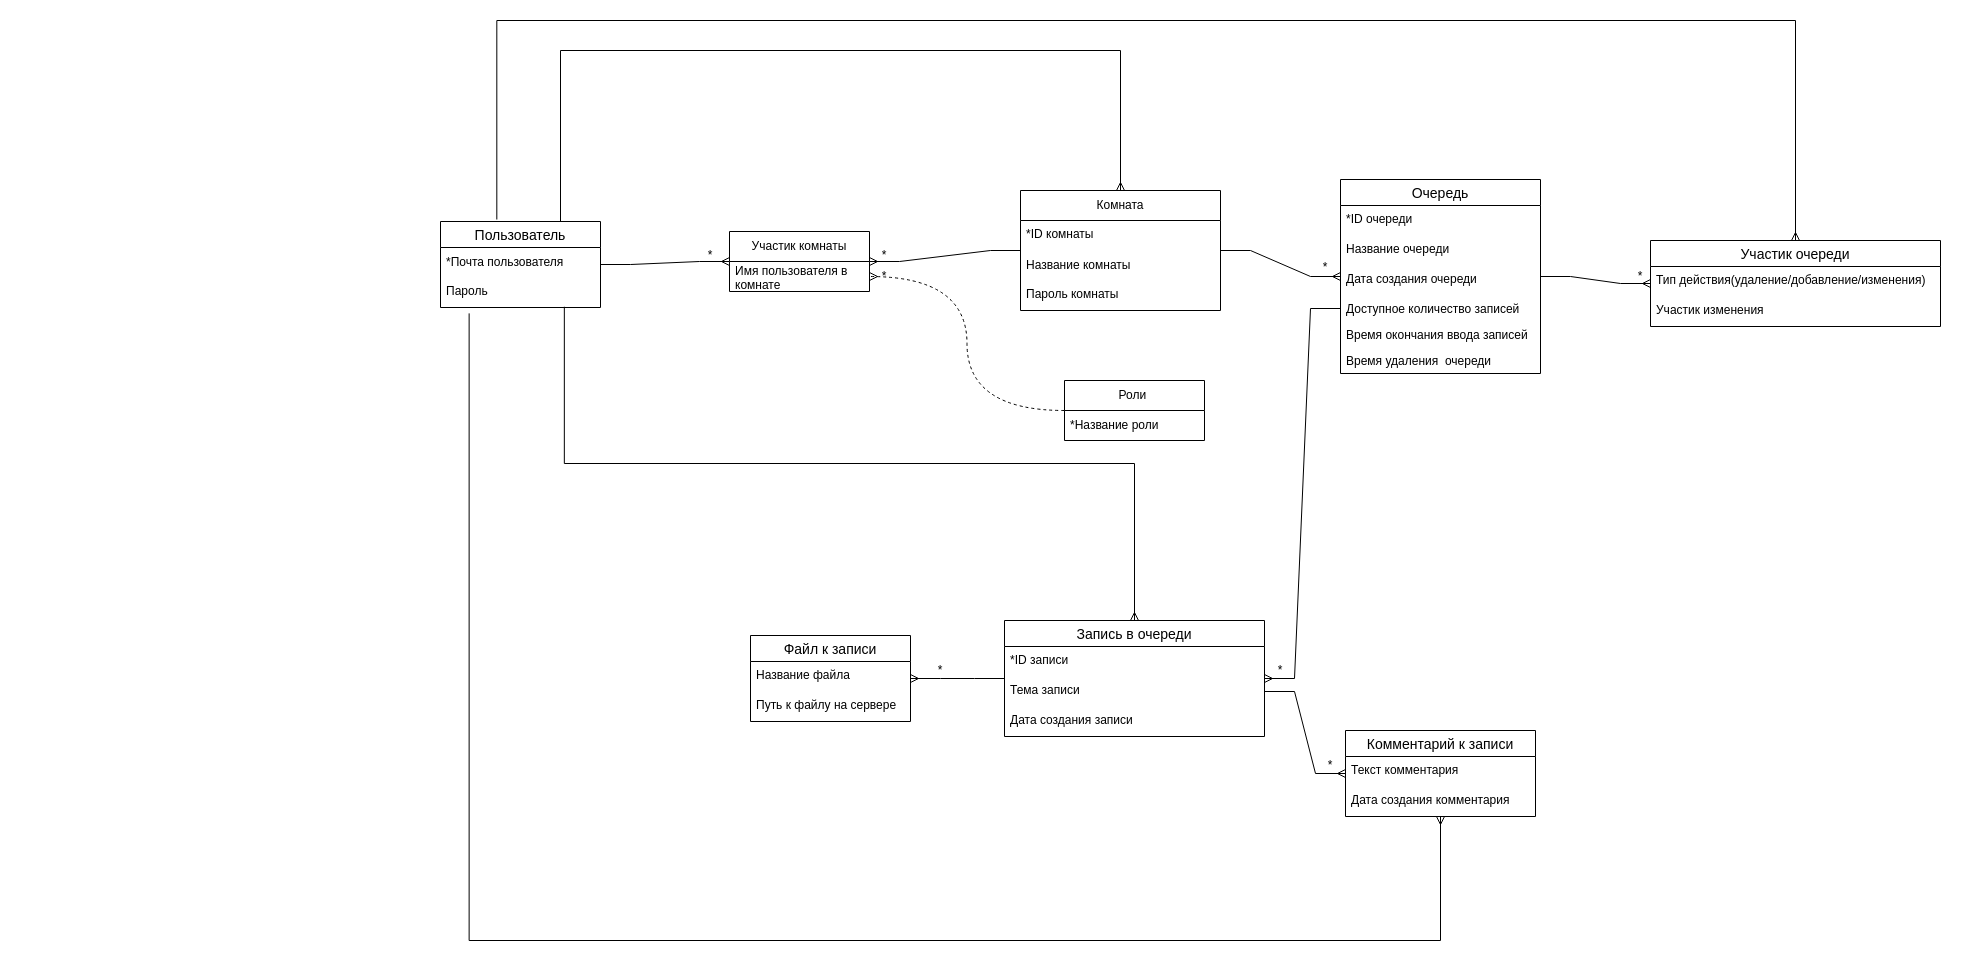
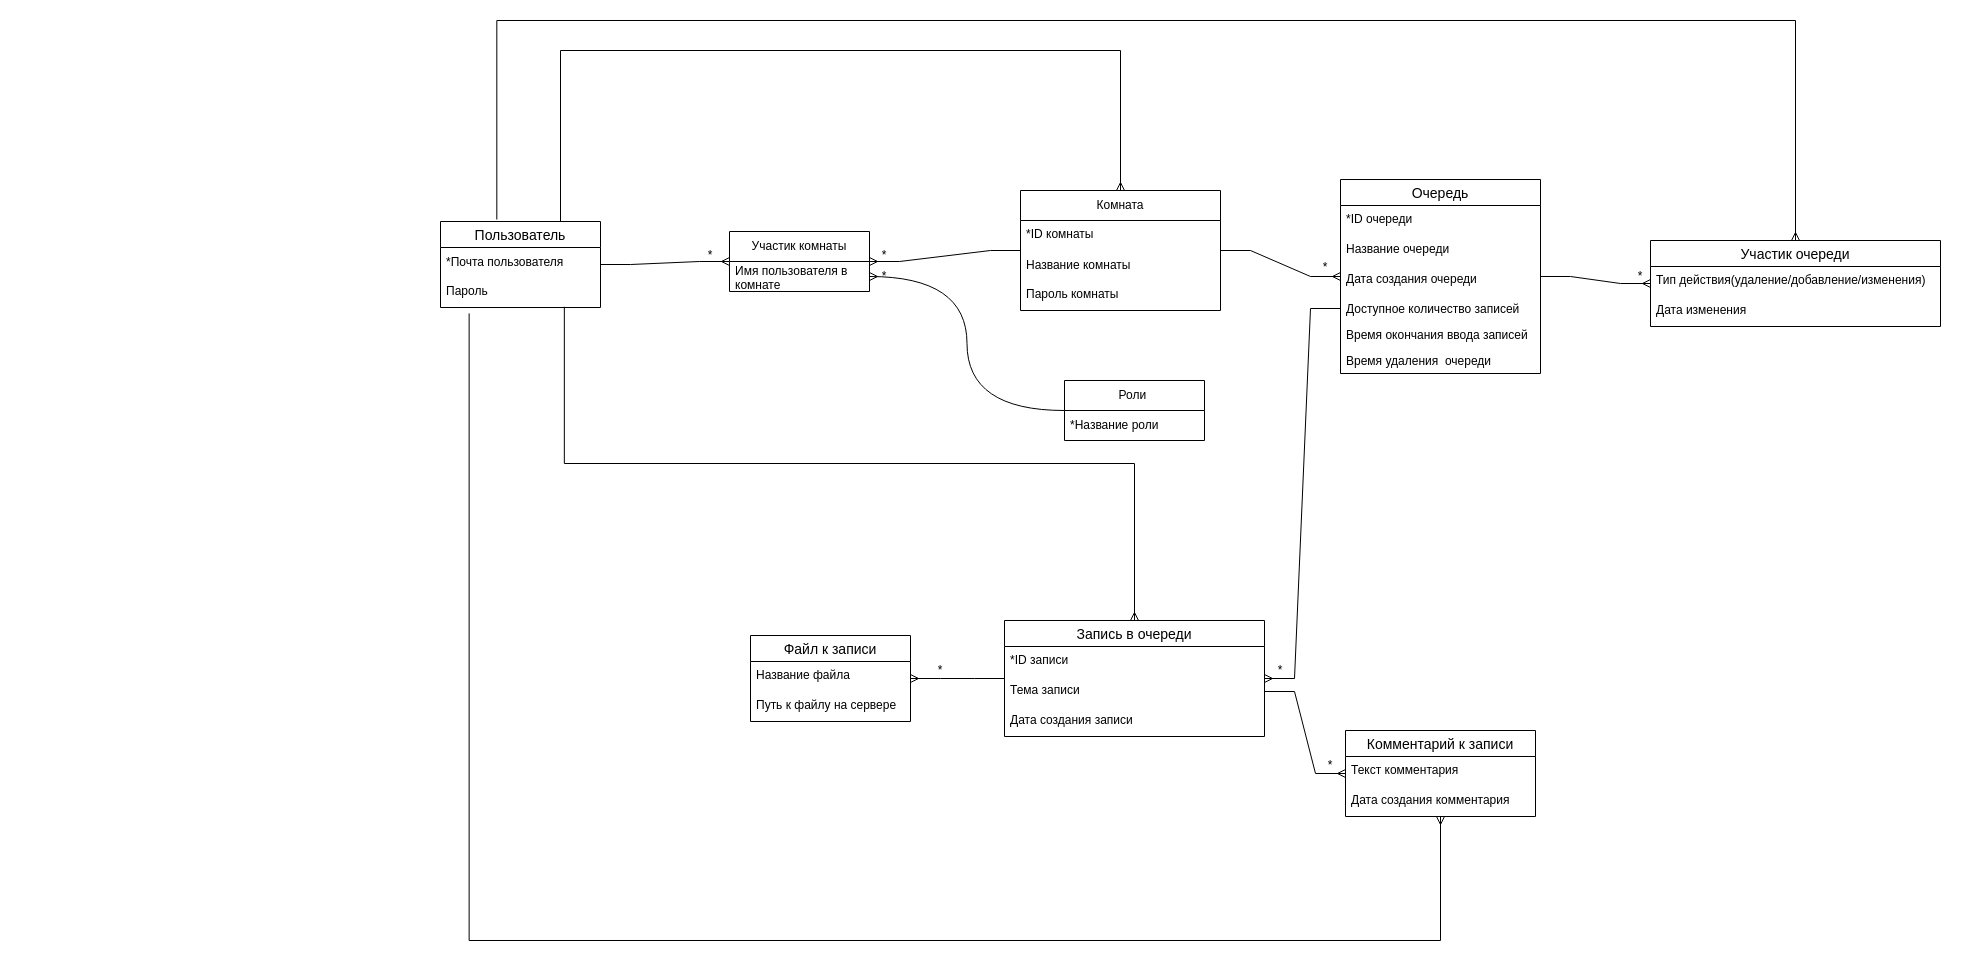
  <mxCell id="0" />
  <mxCell id="1" parent="0" />
  <mxCell id="2" value="Пользователь" style="swimlane;fontStyle=0;childLayout=stackLayout;horizontal=1;startSize=26;horizontalStack=0;resizeParent=1;resizeParentMax=0;resizeLast=0;collapsible=1;marginBottom=0;align=center;fontSize=14;" vertex="1" parent="1"><mxGeometry y="221" width="160" height="86" as="geometry" x="440" /></mxCell>
  <mxCell id="3" value="*Почта пользователя" style="text;strokeColor=none;fillColor=none;align=left;verticalAlign=middle;spacingLeft=4;spacingRight=4;overflow=hidden;points=[[0,0.5],[1,0.5]];portConstraint=eastwest;rotatable=0;whiteSpace=wrap;html=1;" vertex="1" parent="2"><mxGeometry y="26" width="160" height="30" as="geometry" /></mxCell>
  <mxCell id="4" value="Пароль" style="text;strokeColor=none;fillColor=none;spacingLeft=4;spacingRight=4;overflow=hidden;rotatable=0;points=[[0,0.5],[1,0.5]];portConstraint=eastwest;fontSize=12;whiteSpace=wrap;html=1;" vertex="1" parent="2"><mxGeometry y="56" width="160" height="30" as="geometry" /></mxCell>
  <mxCell id="5" value="Очередь" style="swimlane;fontStyle=0;childLayout=stackLayout;horizontal=1;startSize=26;horizontalStack=0;resizeParent=1;resizeParentMax=0;resizeLast=0;collapsible=1;marginBottom=0;align=center;fontSize=14;" vertex="1" parent="1"><mxGeometry x="1340" y="179" width="200" height="194" as="geometry" /></mxCell>
  <mxCell id="6" value="*ID очереди" style="text;strokeColor=none;fillColor=none;spacingLeft=4;spacingRight=4;overflow=hidden;rotatable=0;points=[[0,0.5],[1,0.5]];portConstraint=eastwest;fontSize=12;whiteSpace=wrap;html=1;" vertex="1" parent="5"><mxGeometry y="26" width="200" height="30" as="geometry" /></mxCell>
  <mxCell id="7" value="Название очереди" style="text;strokeColor=none;fillColor=none;spacingLeft=4;spacingRight=4;overflow=hidden;rotatable=0;points=[[0,0.5],[1,0.5]];portConstraint=eastwest;fontSize=12;whiteSpace=wrap;html=1;" vertex="1" parent="5"><mxGeometry y="56" width="200" height="30" as="geometry" /></mxCell>
  <mxCell id="8" value="Дата создания очереди" style="text;strokeColor=none;fillColor=none;spacingLeft=4;spacingRight=4;overflow=hidden;rotatable=0;points=[[0,0.5],[1,0.5]];portConstraint=eastwest;fontSize=12;whiteSpace=wrap;html=1;" vertex="1" parent="5"><mxGeometry y="86" width="200" height="30" as="geometry" /></mxCell>
  <mxCell id="9" value="Доступное количество записей" style="text;strokeColor=none;fillColor=none;spacingLeft=4;spacingRight=4;overflow=hidden;rotatable=0;points=[[0,0.5],[1,0.5]];portConstraint=eastwest;fontSize=12;whiteSpace=wrap;html=1;" vertex="1" parent="5"><mxGeometry y="116" width="200" height="26" as="geometry" /></mxCell>
  <mxCell id="10" value="Время окончания ввода записей" style="text;strokeColor=none;fillColor=none;spacingLeft=4;spacingRight=4;overflow=hidden;rotatable=0;points=[[0,0.5],[1,0.5]];portConstraint=eastwest;fontSize=12;whiteSpace=wrap;html=1;" vertex="1" parent="5"><mxGeometry y="142" width="200" height="26" as="geometry" /></mxCell>
  <mxCell id="11" value="Время удаления&amp;nbsp; очереди" style="text;strokeColor=none;fillColor=none;spacingLeft=4;spacingRight=4;overflow=hidden;rotatable=0;points=[[0,0.5],[1,0.5]];portConstraint=eastwest;fontSize=12;whiteSpace=wrap;html=1;" vertex="1" parent="5"><mxGeometry y="168" width="200" height="26" as="geometry" /></mxCell>
  <mxCell id="12" value="Запись в очереди" style="swimlane;fontStyle=0;childLayout=stackLayout;horizontal=1;startSize=26;horizontalStack=0;resizeParent=1;resizeParentMax=0;resizeLast=0;collapsible=1;marginBottom=0;align=center;fontSize=14;" vertex="1" parent="1"><mxGeometry x="1004" y="620" width="260" height="116" as="geometry" /></mxCell>
  <mxCell id="13" value="*ID записи" style="text;strokeColor=none;fillColor=none;spacingLeft=4;spacingRight=4;overflow=hidden;rotatable=0;points=[[0,0.5],[1,0.5]];portConstraint=eastwest;fontSize=12;whiteSpace=wrap;html=1;" vertex="1" parent="12"><mxGeometry y="26" width="260" height="30" as="geometry" /></mxCell>
  <mxCell id="14" value="Тема записи" style="text;strokeColor=none;fillColor=none;spacingLeft=4;spacingRight=4;overflow=hidden;rotatable=0;points=[[0,0.5],[1,0.5]];portConstraint=eastwest;fontSize=12;whiteSpace=wrap;html=1;" vertex="1" parent="12"><mxGeometry y="56" width="260" height="30" as="geometry" /></mxCell>
  <mxCell id="15" value="Дата создания записи" style="text;strokeColor=none;fillColor=none;spacingLeft=4;spacingRight=4;overflow=hidden;rotatable=0;points=[[0,0.5],[1,0.5]];portConstraint=eastwest;fontSize=12;whiteSpace=wrap;html=1;" vertex="1" parent="12"><mxGeometry y="86" width="260" height="30" as="geometry" /></mxCell>
  <mxCell id="16" value="Комментарий к записи" style="swimlane;fontStyle=0;childLayout=stackLayout;horizontal=1;startSize=26;horizontalStack=0;resizeParent=1;resizeParentMax=0;resizeLast=0;collapsible=1;marginBottom=0;align=center;fontSize=14;" vertex="1" parent="1"><mxGeometry x="1345" y="730" width="190" height="86" as="geometry" /></mxCell>
  <mxCell id="17" value="Текст комментария" style="text;strokeColor=none;fillColor=none;spacingLeft=4;spacingRight=4;overflow=hidden;rotatable=0;points=[[0,0.5],[1,0.5]];portConstraint=eastwest;fontSize=12;whiteSpace=wrap;html=1;" vertex="1" parent="16"><mxGeometry y="26" width="190" height="30" as="geometry" /></mxCell>
  <mxCell id="18" value="Дата создания комментария" style="text;strokeColor=none;fillColor=none;spacingLeft=4;spacingRight=4;overflow=hidden;rotatable=0;points=[[0,0.5],[1,0.5]];portConstraint=eastwest;fontSize=12;whiteSpace=wrap;html=1;" vertex="1" parent="16"><mxGeometry y="56" width="190" height="30" as="geometry" /></mxCell>
  <mxCell id="19" value="Файл к записи" style="swimlane;fontStyle=0;childLayout=stackLayout;horizontal=1;startSize=26;horizontalStack=0;resizeParent=1;resizeParentMax=0;resizeLast=0;collapsible=1;marginBottom=0;align=center;fontSize=14;" vertex="1" parent="1"><mxGeometry x="750" y="635" width="160" height="86" as="geometry" /></mxCell>
  <mxCell id="20" value="Название файла" style="text;strokeColor=none;fillColor=none;spacingLeft=4;spacingRight=4;overflow=hidden;rotatable=0;points=[[0,0.5],[1,0.5]];portConstraint=eastwest;fontSize=12;whiteSpace=wrap;html=1;" vertex="1" parent="19"><mxGeometry y="26" width="160" height="30" as="geometry" /></mxCell>
  <mxCell id="21" value="Путь к файлу на сервере" style="text;strokeColor=none;fillColor=none;spacingLeft=4;spacingRight=4;overflow=hidden;rotatable=0;points=[[0,0.5],[1,0.5]];portConstraint=eastwest;fontSize=12;whiteSpace=wrap;html=1;" vertex="1" parent="19"><mxGeometry y="56" width="160" height="30" as="geometry" /></mxCell>
  <mxCell id="22" value="Участик очереди" style="swimlane;fontStyle=0;childLayout=stackLayout;horizontal=1;startSize=26;horizontalStack=0;resizeParent=1;resizeParentMax=0;resizeLast=0;collapsible=1;marginBottom=0;align=center;fontSize=14;" vertex="1" parent="1"><mxGeometry x="1650" y="240" width="290" height="86" as="geometry" /></mxCell>
  <mxCell id="23" value="Тип действия(удаление/добавление/изменения)" style="text;strokeColor=none;fillColor=none;spacingLeft=4;spacingRight=4;overflow=hidden;rotatable=0;points=[[0,0.5],[1,0.5]];portConstraint=eastwest;fontSize=12;whiteSpace=wrap;html=1;" vertex="1" parent="22"><mxGeometry y="26" width="290" height="30" as="geometry" /></mxCell>
- <mxCell id="24" value="Участик изменения" style="text;strokeColor=none;fillColor=none;spacingLeft=4;spacingRight=4;overflow=hidden;rotatable=0;points=[[0,0.5],[1,0.5]];portConstraint=eastwest;fontSize=12;whiteSpace=wrap;html=1;" vertex="1" parent="22"><mxGeometry y="56" width="290" height="30" as="geometry" /></mxCell>
+ <mxCell id="24" value="Дата изменения" style="text;strokeColor=none;fillColor=none;spacingLeft=4;spacingRight=4;overflow=hidden;rotatable=0;points=[[0,0.5],[1,0.5]];portConstraint=eastwest;fontSize=12;whiteSpace=wrap;html=1;" vertex="1" parent="22"><mxGeometry y="56" width="290" height="30" as="geometry" /></mxCell>
  <mxCell id="25" value="" style="edgeStyle=entityRelationEdgeStyle;fontSize=12;html=1;endArrow=ERmany;rounded=0;" edge="1" parent="1" source="9" target="12"><mxGeometry width="100" height="100" relative="1" as="geometry"><mxPoint x="1180" y="740" as="sourcePoint" /><mxPoint x="1280" y="640" as="targetPoint" /></mxGeometry></mxCell>
  <mxCell id="26" value="" style="edgeStyle=entityRelationEdgeStyle;fontSize=12;html=1;endArrow=ERmany;rounded=0;" edge="1" parent="1" source="12" target="19"><mxGeometry width="100" height="100" relative="1" as="geometry"><mxPoint x="930" y="565" as="sourcePoint" /><mxPoint x="1030" y="465" as="targetPoint" /><Array as="points"><mxPoint x="250" y="325" /></Array></mxGeometry></mxCell>
  <mxCell id="27" value="*" style="text;html=1;align=center;verticalAlign=middle;whiteSpace=wrap;rounded=0;" vertex="1" parent="1"><mxGeometry x="910" y="655" width="60" height="30" as="geometry" /></mxCell>
  <mxCell id="28" value="*" style="text;html=1;align=center;verticalAlign=middle;whiteSpace=wrap;rounded=0;" vertex="1" parent="1"><mxGeometry x="1610" y="261" width="60" height="30" as="geometry" /></mxCell>
  <mxCell id="29" value="*" style="text;html=1;align=center;verticalAlign=middle;whiteSpace=wrap;rounded=0;" vertex="1" parent="1"><mxGeometry x="1300" y="750" width="60" height="30" as="geometry" /></mxCell>
  <mxCell id="30" value="*" style="text;html=1;align=center;verticalAlign=middle;whiteSpace=wrap;rounded=0;" vertex="1" parent="1"><mxGeometry x="1250" y="655" width="60" height="30" as="geometry" /></mxCell>
  <mxCell id="31" value="" style="edgeStyle=entityRelationEdgeStyle;fontSize=12;html=1;endArrow=ERmany;rounded=0;" edge="1" parent="1" source="14" target="16"><mxGeometry width="100" height="100" relative="1" as="geometry"><mxPoint x="1310" y="695" as="sourcePoint" /><mxPoint x="1410" y="595" as="targetPoint" /></mxGeometry></mxCell>
  <mxCell id="32" value="" style="edgeStyle=entityRelationEdgeStyle;fontSize=12;html=1;endArrow=ERmany;rounded=0;" edge="1" parent="1" source="5" target="22"><mxGeometry width="100" height="100" relative="1" as="geometry"><mxPoint x="1570" y="310" as="sourcePoint" /><mxPoint x="1670" y="210" as="targetPoint" /></mxGeometry></mxCell>
  <mxCell id="33" value="Комната" style="swimlane;fontStyle=0;childLayout=stackLayout;horizontal=1;startSize=30;horizontalStack=0;resizeParent=1;resizeParentMax=0;resizeLast=0;collapsible=1;marginBottom=0;whiteSpace=wrap;html=1;" vertex="1" parent="1"><mxGeometry x="1020" y="190" width="200" height="120" as="geometry" /></mxCell>
  <mxCell id="34" value="*ID комнаты" style="text;strokeColor=none;fillColor=none;spacingLeft=4;spacingRight=4;overflow=hidden;rotatable=0;points=[[0,0.5],[1,0.5]];portConstraint=eastwest;fontSize=12;whiteSpace=wrap;html=1;" vertex="1" parent="33"><mxGeometry y="30" width="200" height="30" as="geometry" /></mxCell>
  <mxCell id="35" value="Название комнаты" style="text;strokeColor=none;fillColor=none;align=left;verticalAlign=middle;spacingLeft=4;spacingRight=4;overflow=hidden;points=[[0,0.5],[1,0.5]];portConstraint=eastwest;rotatable=0;whiteSpace=wrap;html=1;" vertex="1" parent="33"><mxGeometry y="60" width="200" height="30" as="geometry" /></mxCell>
  <mxCell id="36" value="Пароль комнаты" style="text;strokeColor=none;fillColor=none;spacingLeft=4;spacingRight=4;overflow=hidden;rotatable=0;points=[[0,0.5],[1,0.5]];portConstraint=eastwest;fontSize=12;whiteSpace=wrap;html=1;" vertex="1" parent="33"><mxGeometry y="90" width="200" height="30" as="geometry" /></mxCell>
  <mxCell id="37" value="" style="edgeStyle=entityRelationEdgeStyle;fontSize=12;html=1;endArrow=ERmany;rounded=0;" edge="1" parent="1" source="33" target="5"><mxGeometry width="100" height="100" relative="1" as="geometry"><mxPoint x="1170" y="420" as="sourcePoint" /><mxPoint x="1200" y="270" as="targetPoint" /><Array as="points"><mxPoint x="1040" y="380" /></Array></mxGeometry></mxCell>
  <mxCell id="38" value="Роли&amp;nbsp;" style="swimlane;fontStyle=0;childLayout=stackLayout;horizontal=1;startSize=30;horizontalStack=0;resizeParent=1;resizeParentMax=0;resizeLast=0;collapsible=1;marginBottom=0;whiteSpace=wrap;html=1;" vertex="1" parent="1"><mxGeometry x="1064" y="380" width="140" height="60" as="geometry" /></mxCell>
  <mxCell id="39" value="*Название роли" style="text;strokeColor=none;fillColor=none;align=left;verticalAlign=middle;spacingLeft=4;spacingRight=4;overflow=hidden;points=[[0,0.5],[1,0.5]];portConstraint=eastwest;rotatable=0;whiteSpace=wrap;html=1;" vertex="1" parent="38"><mxGeometry y="30" width="140" height="30" as="geometry" /></mxCell>
  <mxCell id="40" value="Участик комнаты" style="swimlane;fontStyle=0;childLayout=stackLayout;horizontal=1;startSize=30;horizontalStack=0;resizeParent=1;resizeParentMax=0;resizeLast=0;collapsible=1;marginBottom=0;whiteSpace=wrap;html=1;" vertex="1" parent="1"><mxGeometry x="729" y="231" width="140" height="60" as="geometry" /></mxCell>
  <mxCell id="41" value="Имя пользователя в комнате" style="text;strokeColor=none;fillColor=none;align=left;verticalAlign=middle;spacingLeft=4;spacingRight=4;overflow=hidden;points=[[0,0.5],[1,0.5]];portConstraint=eastwest;rotatable=0;whiteSpace=wrap;html=1;" vertex="1" parent="40"><mxGeometry y="30" width="140" height="30" as="geometry" /></mxCell>
- <mxCell id="42" value="" style="fontSize=12;html=1;endArrow=ERmany;rounded=0;entryX=1;entryY=0.75;entryDx=0;entryDy=0;edgeStyle=orthogonalEdgeStyle;curved=1;dashed=1;" edge="1" parent="1" source="38" target="40"><mxGeometry width="100" height="100" relative="1" as="geometry"><mxPoint x="670" y="426" as="sourcePoint" /><mxPoint x="960" y="340" as="targetPoint" /></mxGeometry></mxCell>
+ <mxCell id="42" value="" style="fontSize=12;html=1;endArrow=ERmany;rounded=0;entryX=1;entryY=0.75;entryDx=0;entryDy=0;edgeStyle=orthogonalEdgeStyle;curved=1;" edge="1" parent="1" source="38" target="40"><mxGeometry width="100" height="100" relative="1" as="geometry"><mxPoint x="670" y="426" as="sourcePoint" /><mxPoint x="960" y="340" as="targetPoint" /></mxGeometry></mxCell>
  <mxCell id="43" value="" style="edgeStyle=entityRelationEdgeStyle;fontSize=12;html=1;endArrow=ERmany;rounded=0;" edge="1" parent="1" source="33" target="40"><mxGeometry width="100" height="100" relative="1" as="geometry"><mxPoint x="760" y="410" as="sourcePoint" /><mxPoint x="860" y="310" as="targetPoint" /><Array as="points"><mxPoint x="80" y="170" /></Array></mxGeometry></mxCell>
  <mxCell id="44" value="" style="edgeStyle=entityRelationEdgeStyle;fontSize=12;html=1;endArrow=ERmany;rounded=0;" edge="1" parent="1" source="2" target="40"><mxGeometry width="100" height="100" relative="1" as="geometry"><mxPoint x="700" y="340" as="sourcePoint" /><mxPoint x="800" y="240" as="targetPoint" /><Array as="points"><mxPoint x="20" y="100" /></Array></mxGeometry></mxCell>
  <mxCell id="45" value="*" style="text;html=1;align=center;verticalAlign=middle;whiteSpace=wrap;rounded=0;" vertex="1" parent="1"><mxGeometry x="854" y="240" width="60" height="30" as="geometry" /></mxCell>
  <mxCell id="46" value="*" style="text;html=1;align=center;verticalAlign=middle;whiteSpace=wrap;rounded=0;" vertex="1" parent="1"><mxGeometry x="680" y="240" width="60" height="30" as="geometry" /></mxCell>
  <mxCell id="47" value="*" style="text;html=1;align=center;verticalAlign=middle;whiteSpace=wrap;rounded=0;" vertex="1" parent="1"><mxGeometry x="869" y="268.5" width="30" height="15" as="geometry" /></mxCell>
  <mxCell id="48" value="*" style="text;html=1;align=center;verticalAlign=middle;whiteSpace=wrap;rounded=0;" vertex="1" parent="1"><mxGeometry x="1310" y="259.5" width="30" height="15" as="geometry" /></mxCell>
  <mxCell id="49" value="" style="edgeStyle=elbowEdgeStyle;fontSize=12;html=1;endArrow=ERmany;rounded=0;exitX=0.75;exitY=0;exitDx=0;exitDy=0;elbow=vertical;entryX=0.5;entryY=0;entryDx=0;entryDy=0;" edge="1" parent="1" source="2" target="33"><mxGeometry width="100" height="100" relative="1" as="geometry"><mxPoint x="810" y="430" as="sourcePoint" /><mxPoint x="1030" y="40" as="targetPoint" /><Array as="points"><mxPoint x="840" y="50" /></Array></mxGeometry></mxCell>
  <mxCell id="50" value="" style="edgeStyle=elbowEdgeStyle;fontSize=12;html=1;endArrow=ERmany;rounded=0;exitX=0.352;exitY=-0.023;exitDx=0;exitDy=0;elbow=vertical;entryX=0.5;entryY=0;entryDx=0;entryDy=0;exitPerimeter=0;" edge="1" parent="1" source="2" target="22"><mxGeometry width="100" height="100" relative="1" as="geometry"><mxPoint x="570" y="231" as="sourcePoint" /><mxPoint x="1130" y="200" as="targetPoint" /><Array as="points"><mxPoint x="1150" y="20" /></Array></mxGeometry></mxCell>
  <mxCell id="51" value="" style="edgeStyle=elbowEdgeStyle;fontSize=12;html=1;endArrow=ERmany;rounded=0;exitX=0.179;exitY=1.196;exitDx=0;exitDy=0;exitPerimeter=0;elbow=vertical;" edge="1" parent="1" source="4" target="18"><mxGeometry width="100" height="100" relative="1" as="geometry"><mxPoint x="1050" y="600" as="sourcePoint" /><mxPoint x="730" y="980" as="targetPoint" /><Array as="points"><mxPoint x="610" y="940" /></Array></mxGeometry></mxCell>
  <mxCell id="52" value="" style="edgeStyle=elbowEdgeStyle;fontSize=12;html=1;endArrow=ERmany;rounded=0;entryX=0.5;entryY=0;entryDx=0;entryDy=0;exitX=0.774;exitY=0.976;exitDx=0;exitDy=0;elbow=vertical;exitPerimeter=0;" edge="1" parent="1" source="4" target="12"><mxGeometry width="100" height="100" relative="1" as="geometry"><mxPoint x="710" y="530" as="sourcePoint" /><mxPoint x="810" y="430" as="targetPoint" /></mxGeometry></mxCell>
